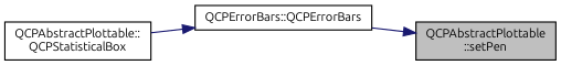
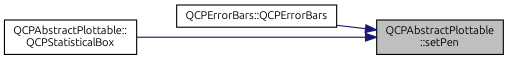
  digraph {
    fontname=Ubuntu
    rankdir=RL
    node [color=black fillcolor=white fontname=Ubuntu fontsize=10 shape=record style=filled]
    edge [color=midnightblue dir=back fontname=Ubuntu fontsize=10 labelfontname=Helvetica labelfontsize=10 style=solid]
    n1 [fillcolor=grey75 fontcolor=black height=0.2 label="QCPAbstractPlottable\l::setPen" width=0.4]
    n2 [height=0.2 label="QCPErrorBars::QCPErrorBars" width=0.4]
    n3 [height=0.2 label="QCPAbstractPlottable::\lQCPStatisticalBox" width=0.4]
    n1 -> n2
-   n2 -> n3
+   n1 -> n3
  }
